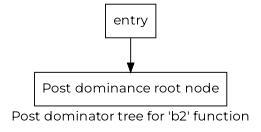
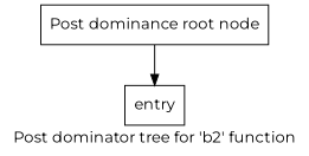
  digraph {
    label="Post dominator tree for 'b2' function"
    fontname=Montserrat
    node [shape=record fontname=Montserrat]
    n1 [label="{Post dominance root node}"]
    n2 [label="{entry}"]
-   n2 -> n1 [fontname=Montserrat]
+   n1 -> n2 [fontname=Montserrat]
  }
